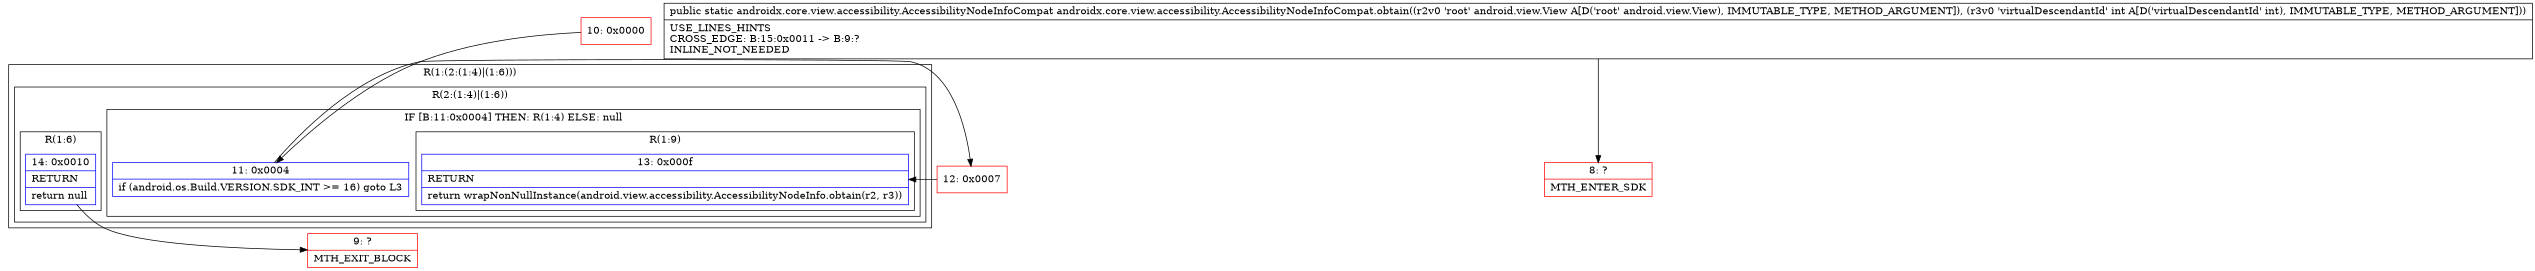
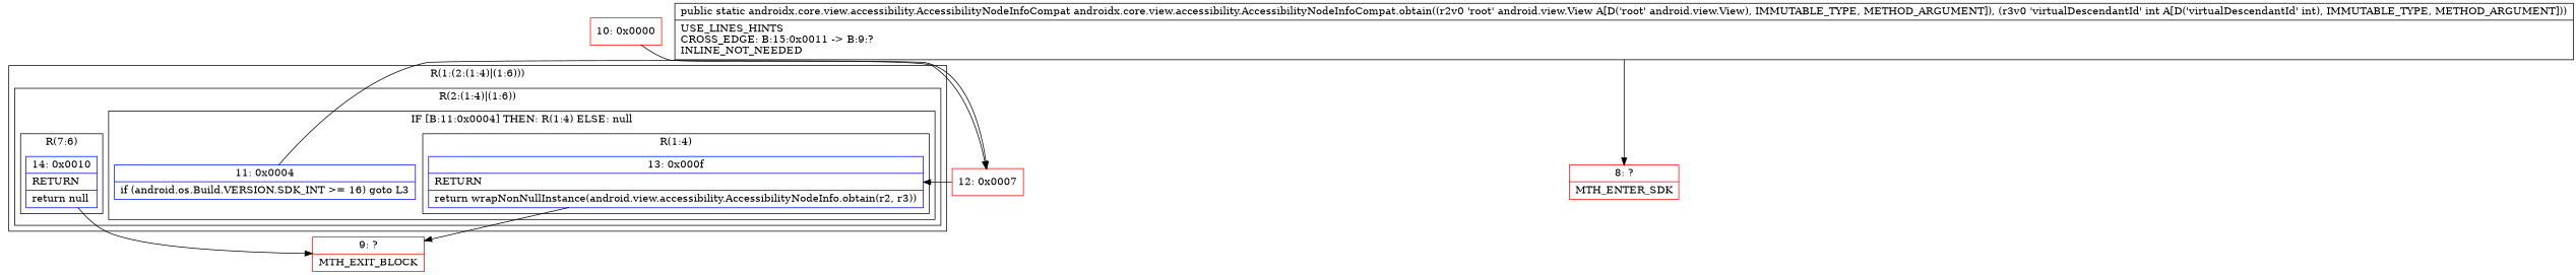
  digraph {
    node [color=red shape=record]
    n1 [color=blue label="{13\:\ 0x000f|RETURN\l|return wrapNonNullInstance(android.view.accessibility.AccessibilityNodeInfo.obtain(r2, r3))\l}"]
    n2 [color=blue label="{11\:\ 0x0004|if (android.os.Build.VERSION.SDK_INT \>= 16) goto L3\l}"]
    n3 [color=blue label="{14\:\ 0x0010|RETURN\l|return null\l}"]
    n4 [label="{9\:\ ?|MTH_EXIT_BLOCK\l}"]
    n5 [label="{12\:\ 0x0007}"]
    n6 [label="{8\:\ ?|MTH_ENTER_SDK\l}"]
    n7 [label="{10\:\ 0x0000}"]
    n8 [label="{public static androidx.core.view.accessibility.AccessibilityNodeInfoCompat androidx.core.view.accessibility.AccessibilityNodeInfoCompat.obtain((r2v0 'root' android.view.View A[D('root' android.view.View), IMMUTABLE_TYPE, METHOD_ARGUMENT]), (r3v0 'virtualDescendantId' int A[D('virtualDescendantId' int), IMMUTABLE_TYPE, METHOD_ARGUMENT]))  | USE_LINES_HINTS\lCROSS_EDGE: B:15:0x0011 \-\> B:9:?\lINLINE_NOT_NEEDED\l}" color=""]
    subgraph cluster_1 {
      label="R(1:(2:(1:4)|(1:6)))"
      subgraph cluster_2 {
        label="R(2:(1:4)|(1:6))"
        subgraph cluster_3 {
          label="IF [B:11:0x0004] THEN: R(1:4) ELSE: null"
          n2
          subgraph cluster_4 {
-           label="R(1:9)"
+           label="R(1:4)"
            n1
          }
        }
        subgraph cluster_5 {
-         label="R(1:6)"
+         label="R(7:6)"
          n3
        }
      }
    }
+   n1 -> n4
    n2 -> n5
    n3 -> n4
    n5 -> n1
-   n7 -> n2
+   n7 -> n5
    n8 -> n6
  }
